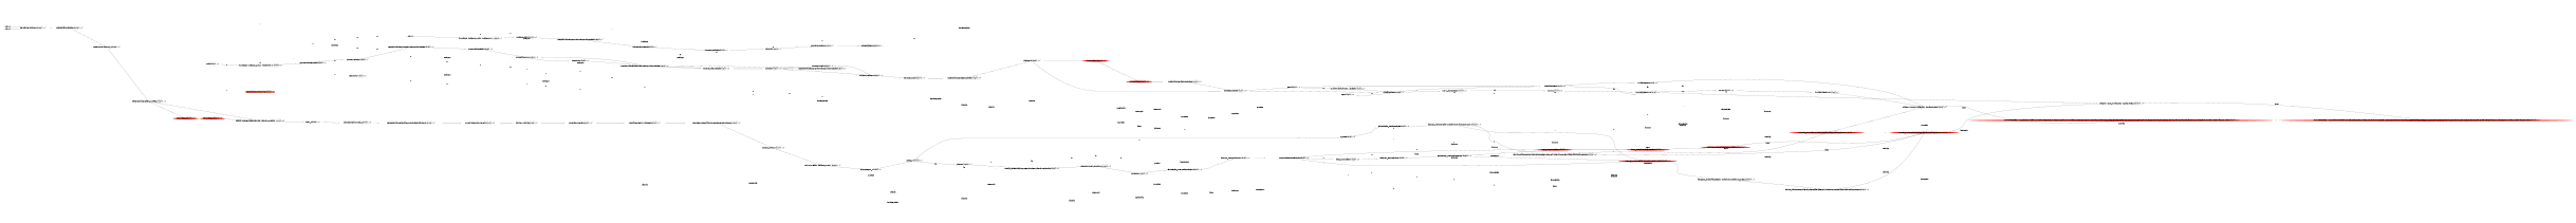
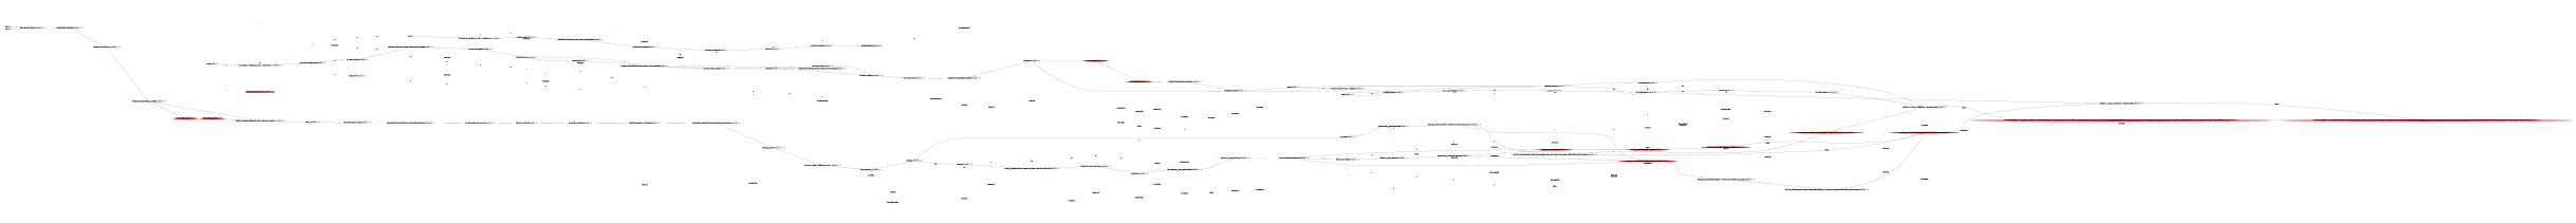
  digraph {
    rankdir=LR
    node [fillcolor=white shape=ellipse style=filled]
    edge [style=bold]
    n1 [label="InternalKeyContext<K> keyContext = new InternalKeyContextImpl<>(keyGroupRange,numberOfKeyGroups)@@@75@@@['0', '1', '0']"]
    n2 [fillcolor=red label="return new RocksDBKeyedStateBackend<>(this.userCodeClassLoader,this.instanceBasePath,this.optionsContainer,columnFamilyOptionsFactory,this.kvStateRegistry,this.keySerializerProvider.currentSchemaSerializer(),this.executionConfig,this.ttlTimeProvider,db,kvStateInformation,keyGroupPrefixBytes,cancelStreamRegistryForBackend,this.keyGroupCompressionDecorator,rocksDBResourceGuard,snapshotStrategy.checkpointSnapshotStrategy,snapshotStrategy.savepointSnapshotStrategy,writeBatchWrapper,defaultColumnFamilyHandle,nativeMetricMonitor,sharedRocksKeyBuilder,priorityQueueFactory,ttlCompactFiltersManager,keyContext,writeBatchSize)@@@76@@@['0', '1', '0']"]
    n3 [label="RocksDbTtlCompactFiltersManager ttlCompactFiltersManager = new RocksDbTtlCompactFiltersManager(ttlTimeProvider)@@@10@@@['1', '1', '0']"]
    n4 [label="ResourceGuard rocksDBResourceGuard = new ResourceGuard()@@@11@@@['1', '1', '0']"]
    n5 [fillcolor=red label="return new RocksDBKeyedStateBackend<>(this.userCodeClassLoader,this.instanceBasePath,this.optionsContainer,columnFamilyOptionsFactory,this.kvStateRegistry,this.keySerializerProvider.currentSchemaSerializer(),this.executionConfig,this.ttlTimeProvider,db,writeOptions,readOptions,kvStateInformation,keyGroupPrefixBytes,cancelStreamRegistryForBackend,this.keyGroupCompressionDecorator,rocksDBResourceGuard,snapshotStrategy.checkpointSnapshotStrategy,snapshotStrategy.savepointSnapshotStrategy,writeBatchWrapper,defaultColumnFamilyHandle,nativeMetricMonitor,sharedRocksKeyBuilder,priorityQueueFactory,ttlCompactFiltersManager,keyContext,writeBatchSize)@@@82@@@['1', '0', '0']"]
    n6 [label="restoreOperation = getRocksDBRestoreOperation(keyGroupPrefixBytes,cancelStreamRegistry,kvStateInformation,ttlCompactFiltersManager)@@@27@@@['1', '1', '0']"]
    n7 [label="snapshotStrategy = initializeSavepointAndCheckpointStrategies(cancelStreamRegistryForBackend,rocksDBResourceGuard,kvStateInformation,keyGroupPrefixBytes,db,backendUID,materializedSstFiles,lastCompletedCheckpointId)@@@44@@@['1', '0', '0']"]
    n8 [label="snapshotStrategy = initializeSavepointAndCheckpointStrategies(cancelStreamRegistryForBackend,rocksDBResourceGuard,kvStateInformation,keyGroupPrefixBytes,db,backendUID,materializedSstFiles,lastCompletedCheckpointId)@@@40@@@['0', '1', '0']"]
    n9 [label="SnapshotStrategy<K> snapshotStrategy@@@12@@@['1', '1', '0']"]
    n10 [label="RocksDBRestoreResult restoreResult = restoreOperation.restore()@@@28@@@['1', '1', '0']"]
    n11 [label="restoreOperation instanceof RocksDBIncrementalRestoreOperation@@@32@@@['1', '1', '0']" shape=diamond]
    n12 [fillcolor=red label="priorityQueueFactory = initPriorityQueueFactory(keyGroupPrefixBytes,kvStateInformation,db,readOptions,writeBatchWrapper,nativeMetricMonitor)@@@45@@@['1', '0', '0']"]
    n13 [fillcolor=red label="priorityQueueFactory = initPriorityQueueFactory(keyGroupPrefixBytes,kvStateInformation,db,writeBatchWrapper,nativeMetricMonitor)@@@41@@@['1', '1', '0']"]
    n14 [label="InternalKeyContext<K> keyContext = new InternalKeyContextImpl<>(keyGroupRange,numberOfKeyGroups)@@@81@@@['1', '0', '0']"]
    n15 [label="db = restoreResult.getDb()@@@29@@@['1', '1', '0']"]
    n16 [fillcolor=red label="writeBatchWrapper = new RocksDBWriteBatchWrapper(db,optionsContainer.getWriteOptions(),writeBatchSize)@@@38@@@['0', '1', '0']"]
    n17 [fillcolor=red label="writeBatchWrapper = new RocksDBWriteBatchWrapper(db,writeOptions,writeBatchSize)@@@42@@@['1', '0', '0']"]
    n18 [label="defaultColumnFamilyHandle = restoreResult.getDefaultColumnFamilyHandle()@@@30@@@['1', '1', '0']"]
    n19 [label="sharedRocksKeyBuilder = new RocksDBSerializedCompositeKeyBuilder<>(keySerializerProvider.currentSchemaSerializer(),keyGroupPrefixBytes,32)@@@39@@@['0', '1', '0']"]
    n20 [label="nativeMetricMonitor = restoreResult.getNativeMetricMonitor()@@@31@@@['1', '1', '0']"]
    n21 [label="IOUtils.closeQuietly(kvStateInfo.columnFamilyHandle)@@@52@@@['1', '1', '0']"]
    n22 [label="IOUtils.closeQuietly(db)@@@54@@@['1', '1', '0']"]
    n23 [label="RocksDBOperationUtils.addColumnFamilyOptionsToCloseLater(columnFamilyOptions,kvStateInfo.columnFamilyHandle)@@@51@@@['1', '1', '0']"]
    n24 [label="RocksDBOperationUtils.addColumnFamilyOptionsToCloseLater(columnFamilyOptions,kvStateInfo.columnFamilyHandle)@@@55@@@['1', '0', '0']"]
    n25 [label="IOUtils.closeAllQuietly(columnFamilyOptions)@@@56@@@['1', '1', '0']"]
    n26 [label="IOUtils.closeQuietly(restoreOperation)@@@55@@@['0', '1', '0']"]
    n27 [label="IOUtils.closeAllQuietly(columnFamilyHandles)@@@7@@@['0', '0', '1']"]
    n28 [label="backendUID = restoreResult.getBackendUID()@@@33@@@['1', '1', '0']"]
    n29 [label="materializedSstFiles = restoreResult.getRestoredSstFiles()@@@34@@@['1', '1', '0']"]
    n30 [label="lastCompletedCheckpointId = restoreResult.getLastCompletedCheckpointId()@@@35@@@['1', '1', '0']"]
    n31 [label="List<ColumnFamilyOptions> columnFamilyOptions = new ArrayList<>(columnFamilyDescriptors.size() + 1)@@@3@@@['0', '0', '1']"]
    n32 [label="IOUtils.closeAllQuietly(columnFamilyOptions)@@@9@@@['0', '0', '1']"]
    n33 [label="RocksDBOperationUtils.addColumnFamilyOptionsToCloseLater(columnFamilyOptions,defaultColumnFamilyHandle)@@@5@@@['0', '0', '1']"]
    n34 [label="columnFamilyDescriptors.forEach(null)@@@4@@@['0', '0', '1']"]
    n35 [fillcolor=lightgray label="IOUtils.closeQuietly(readOptions)@@@10@@@['0', '0', '1']"]
    n36 [label="IOUtils.closeQuietly(defaultColumnFamilyHandle)@@@6@@@['0', '0', '1']"]
    n37 [label="e instanceof BackendBuildingException@@@72@@@['1', '0', '0']" shape=diamond]
    n38 [label="LOG.error(errMsg,e)@@@77@@@['1', '0', '0']"]
    n39 [label="throw new BackendBuildingException(errMsg,e)@@@72@@@['1', '1', '0']"]
    n40 [label="throw new BackendBuildingException(errMsg,e)@@@78@@@['1', '0', '0']"]
    n41 [label="throw (BackendBuildingException)e@@@73@@@['1', '0', '0']"]
    n42 [label="Exception ex@@@63@@@['1', '1', '0']" shape=diamond]
    n43 [label="AbstractRocksDBRestoreOperation restoreOperation = null@@@9@@@['1', '1', '0']"]
    n44 [label="db = injectedTestDB@@@21@@@['1', '1', '0']"]
    n45 [label="defaultColumnFamilyHandle = injectedDefaultColumnFamilyHandle@@@22@@@['1', '1', '0']"]
    n46 [label="nativeMetricMonitor = nativeMetricOptions.isEnabled()? new RocksDBNativeMetricMonitor(nativeMetricOptions,metricGroup,db): null@@@23@@@['1', '1', '0']"]
    n47 [fillcolor=red label="writeOptions = new WriteOptions().setDisableWAL(true)@@@40@@@['1', '0', '0']"]
    n48 [label="RocksDBSerializedCompositeKeyBuilder<K> sharedRocksKeyBuilder@@@14@@@['1', '1', '0']"]
    n49 [label="int keyGroupPrefixBytes = RocksDBKeySerializationUtils.computeRequiredBytesInKeyGroupPrefix(numberOfKeyGroups)@@@15@@@['1', '1', '0']"]
    n50 [label="UUID backendUID = UUID.randomUUID()@@@17@@@['1', '1', '0']"]
    n51 [label="IOUtils.closeQuietly(nativeMetricMonitor)@@@49@@@['1', '1', '0']"]
    n52 [label="kvStateInformation.values()@@@50@@@['1', '1', '0']"]
    n53 [label="RocksDBOperationUtils.addColumnFamilyOptionsToCloseLater(columnFamilyOptions,defaultColumnFamilyHandle)@@@47@@@['1', '1', '0']"]
    n54 [label="IOUtils.closeQuietly(defaultColumnFamilyHandle)@@@48@@@['1', '1', '0']"]
    n55 [label="PriorityQueueSetFactory priorityQueueFactory@@@13@@@['1', '1', '0']"]
    n56 [label="RocksDB db = null@@@8@@@['1', '1', '0']"]
    n57 [label="e instanceof BackendBuildingException@@@66@@@['1', '1', '0']" shape=diamond]
    n58 [label="LOG.error(errMsg,e)@@@71@@@['0', '1', '0']"]
    n59 [label="String errMsg = \"Caught unexpected exception.\"@@@70@@@['0', '1', '0']"]
    n60 [label="SortedMap<Long,Set<StateHandleID>> materializedSstFiles = new TreeMap<>()@@@18@@@['1', '1', '0']"]
    n61 [label="long lastCompletedCheckpointId = -1L@@@19@@@['1', '1', '0']"]
    n62 [label="kvStateInformation.clear()@@@59@@@['1', '1', '0']"]
    n63 [label="FileUtils.deleteDirectory(instanceBasePath)@@@61@@@['1', '1', '0']"]
    n64 [fillcolor=red label="IOUtils.closeQuietly(readOptions)@@@62@@@['1', '0', '0']"]
    n65 [fillcolor=red label="IOUtils.closeQuietly(writeOptions)@@@63@@@['1', '0', '0']"]
    n66 [fillcolor=red label="WriteOptions writeOptions = null@@@7@@@['1', '0', '0']"]
    n67 [fillcolor=red label="ReadOptions readOptions = null@@@8@@@['1', '0', '0']"]
    n68 [label="LinkedHashMap<String,RocksDBKeyedStateBackend.RocksDbKvStateInfo> kvStateInformation = new LinkedHashMap<>()@@@7@@@['1', '1', '0']"]
    n69 [label="IOUtils.closeQuietly(writeBatchWrapper)@@@46@@@['1', '1', '0']"]
    n70 [label="ttlCompactFiltersManager.disposeAndClearRegisteredCompactionFactories()@@@58@@@['1', '1', '0']"]
    n71 [label="IOUtils.closeQuietly(optionsContainer)@@@57@@@['1', '1', '0']"]
    n72 [label="prepareDirectories()@@@26@@@['1', '1', '0']"]
    n73 [label="injectedTestDB != null@@@20@@@['1', '1', '0']" shape=diamond]
    n74 [label="Throwable e@@@43@@@['0', '1', '0']" shape=diamond]
    n75 [fillcolor=tomato label="RocksDBKeyedStateBackend.RocksDbKvStateInfo kvStateInfo@@@50@@@['0', '1', '0']" shape=box]
    n76 [label="IOUtils.closeQuietly(cancelStreamRegistryForBackend)@@@45@@@['1', '1', '0']"]
    n77 [label="List<ColumnFamilyOptions> columnFamilyOptions = new ArrayList<>(kvStateInformation.values().size())@@@44@@@['0', '1', '0']"]
    n78 [label="kvStateInformation.values()@@@54@@@['1', '0', '0']"]
    n79 [label="ttlCompactFiltersManager.disposeAndClearRegisteredCompactionFactories()@@@64@@@['1', '0', '0']"]
    n80 [fillcolor=red label="readOptions = RocksDBOperationUtils.createTotalOrderSeekReadOptions()@@@41@@@['1', '0', '0']"]
    n81 [label="Exception ex@@@69@@@['1', '0', '0']" shape=diamond]
    n82 [label="LOG.warn(\"Failed to instance base path for RocksDB: \" + instanceBasePath,ex)@@@64@@@['0', '1', '0']"]
    n83 [label="IOUtils.closeQuietly(db)@@@8@@@['0', '0', '1']"]
    n84 [fillcolor=lightgray label="build['0', '1', '0']" shape=diamond]
    n85 [label="RocksDBWriteBatchWrapper writeBatchWrapper = null@@@3@@@['1', '1', '0']"]
    n86 [label="ColumnFamilyHandle defaultColumnFamilyHandle = null@@@4@@@['1', '1', '0']"]
    n87 [label="CloseableRegistry cancelStreamRegistryForBackend = new CloseableRegistry()@@@6@@@['1', '1', '0']"]
    n88 [label="RocksDBNativeMetricMonitor nativeMetricMonitor = null@@@5@@@['1', '1', '0']"]
    n89 [fillcolor=lightgray label="close['0', '0', '1']" shape=diamond]
    n90 [fillcolor=lightgray label="build['1', '0', '0']" shape=diamond]
    n1 -> n2
    n1 -> n2 [label=keyContext style=solid]
    n3 -> n2 [label=ttlCompactFiltersManager style=solid]
    n3 -> n4
    n3 -> n5 [label=ttlCompactFiltersManager style=solid]
    n3 -> n6 [label=ttlCompactFiltersManager style=solid]
    n4 -> n2 [label=rocksDBResourceGuard style=solid]
    n4 -> n5 [label=rocksDBResourceGuard style=solid]
    n4 -> n7 [label=rocksDBResourceGuard style=solid]
    n4 -> n8 [label=rocksDBResourceGuard style=solid]
    n4 -> n9
    n5 -> n2 [label=0 style=dashed]
    n6 -> n10
    n6 -> n11 [label=restoreOperation style=solid]
    n7 -> n12
    n8 -> n13
    n9 -> n55
    n10 -> n15
    n11 -> n16
    n11 -> n28 [label=true style=dotted]
    n11 -> n28
    n11 -> n29 [label=true style=dotted]
    n11 -> n30 [label=true style=dotted]
    n11 -> n47
    n12 -> n5 [label=priorityQueueFactory style=solid]
    n12 -> n13 [label=0 style=dashed]
    n12 -> n14
    n13 -> n1
    n13 -> n2 [label=priorityQueueFactory style=solid]
    n13 -> n5 [label=sharedRocksKeyBuilder style=solid]
    n13 -> n7
    n14 -> n5 [label=keyContext style=solid]
    n14 -> n5
    n15 -> n2 [label=db style=solid]
    n15 -> n5 [label=db style=solid]
    n15 -> n7 [label=db style=solid]
    n15 -> n8 [label=db style=solid]
    n15 -> n12 [label=db style=solid]
    n15 -> n13 [label=db style=solid]
    n15 -> n16 [label=db style=solid]
    n15 -> n17 [label=db style=solid]
    n15 -> n18
    n16 -> n2 [label=writeBatchWrapper style=solid]
    n16 -> n13 [label=writeBatchWrapper style=solid]
    n16 -> n19
    n17 -> n5 [label=writeBatchWrapper style=solid]
    n17 -> n12 [label=writeBatchWrapper style=solid]
    n17 -> n13
    n18 -> n2 [label=defaultColumnFamilyHandle style=solid]
    n18 -> n5 [label=defaultColumnFamilyHandle style=solid]
    n18 -> n20
    n19 -> n2 [label=sharedRocksKeyBuilder style=solid]
    n19 -> n8
    n20 -> n2 [label=nativeMetricMonitor style=solid]
    n20 -> n5 [label=nativeMetricMonitor style=solid]
    n20 -> n11
    n20 -> n12 [label=nativeMetricMonitor style=solid]
    n20 -> n13 [label=nativeMetricMonitor style=solid]
    n21 -> n22
    n21 -> n23
    n22 -> n24
    n22 -> n25
    n22 -> n26
    n23 -> n21
    n23 -> n24
    n23 -> n27 [label=0 style=dashed]
    n24 -> n22
    n25 -> n71
    n26 -> n25
    n27 -> n83
    n28 -> n7 [label=backendUID style=solid]
    n28 -> n8 [label=backendUID style=solid]
    n28 -> n29
    n29 -> n7 [label=materializedSstFiles style=solid]
    n29 -> n8 [label=materializedSstFiles style=solid]
    n29 -> n30
    n30 -> n7 [label=lastCompletedCheckpointId style=solid]
    n30 -> n8 [label=lastCompletedCheckpointId style=solid]
    n30 -> n16
    n30 -> n47
    n31 -> n32 [label=columnFamilyOptions style=solid]
    n31 -> n33 [label=columnFamilyOptions style=solid]
    n31 -> n34
    n32 -> n35
    n33 -> n36
    n34 -> n33
    n36 -> n27
-   n37 -> n38 [label=false style=dotted]
+   n58 -> n38 [label=false style=dotted]
    n37 -> n39 [label=false style=dotted]
    n37 -> n39
    n37 -> n40 [label=false style=dotted]
    n37 -> n41
    n37 -> n41 [label=true style=dotted]
    n37 -> n42
    n38 -> n40
    n39 -> n1
    n39 -> n38
    n39 -> n38 [label=errMsg style=solid]
    n39 -> n40 [label=errMsg style=solid]
    n40 -> n14
    n41 -> n14
    n42 -> n82
    n42 -> n82 [label=true style=dotted]
    n43 -> n3
    n44 -> n2 [label=db style=solid]
    n44 -> n5 [label=db style=solid]
    n44 -> n7 [label=db style=solid]
    n44 -> n8 [label=db style=solid]
    n44 -> n12 [label=db style=solid]
    n44 -> n13 [label=db style=solid]
    n44 -> n16 [label=db style=solid]
    n44 -> n17 [label=db style=solid]
    n44 -> n45
    n44 -> n46 [label=db style=solid]
    n45 -> n2 [label=defaultColumnFamilyHandle style=solid]
    n45 -> n5 [label=defaultColumnFamilyHandle style=solid]
    n45 -> n46
    n46 -> n2 [label=nativeMetricMonitor style=solid]
    n46 -> n5 [label=nativeMetricMonitor style=solid]
    n46 -> n12 [label=nativeMetricMonitor style=solid]
    n46 -> n13 [label=nativeMetricMonitor style=solid]
    n46 -> n16
    n46 -> n47
    n47 -> n5 [label=writeOptions style=solid]
    n47 -> n16 [label=0 style=dashed]
    n47 -> n17 [label=writeOptions style=solid]
    n47 -> n80
    n48 -> n49
    n49 -> n2 [label=keyGroupPrefixBytes style=solid]
    n49 -> n5 [label=keyGroupPrefixBytes style=solid]
    n49 -> n6 [label=keyGroupPrefixBytes style=solid]
    n49 -> n7 [label=keyGroupPrefixBytes style=solid]
    n49 -> n8 [label=keyGroupPrefixBytes style=solid]
    n49 -> n12 [label=keyGroupPrefixBytes style=solid]
    n49 -> n13 [label=keyGroupPrefixBytes style=solid]
    n49 -> n19 [label=keyGroupPrefixBytes style=solid]
    n49 -> n50
    n50 -> n7 [label=backendUID style=solid]
    n50 -> n8 [label=backendUID style=solid]
    n50 -> n60
    n51 -> n23
    n51 -> n52
    n52 -> n23
    n53 -> n54
    n54 -> n51
    n55 -> n48
    n56 -> n43
    n57 -> n37
    n57 -> n39 [label=false style=dotted]
    n57 -> n58 [label=false style=dotted]
    n57 -> n59
    n57 -> n59 [label=false style=dotted]
    n58 -> n39
    n59 -> n39 [label=errMsg style=solid]
    n59 -> n58 [label=errMsg style=solid]
    n59 -> n58
    n60 -> n7 [label=materializedSstFiles style=solid]
    n60 -> n8 [label=materializedSstFiles style=solid]
    n60 -> n61
    n61 -> n7 [label=lastCompletedCheckpointId style=solid]
    n61 -> n8 [label=lastCompletedCheckpointId style=solid]
    n61 -> n73
    n62 -> n63
    n62 -> n64
    n63 -> n42
    n63 -> n57
    n64 -> n65
    n65 -> n79
    n66 -> n67
    n67 -> n68
    n68 -> n2 [label=kvStateInformation style=solid]
    n68 -> n5 [label=kvStateInformation style=solid]
    n68 -> n6 [label=kvStateInformation style=solid]
    n68 -> n7 [label=kvStateInformation style=solid]
    n68 -> n8 [label=kvStateInformation style=solid]
    n68 -> n12 [label=kvStateInformation style=solid]
    n68 -> n13 [label=kvStateInformation style=solid]
    n68 -> n56
    n69 -> n24 [label=columnFamilyOptions style=solid]
    n69 -> n51 [label=columnFamilyOptions style=solid]
    n69 -> n53
    n69 -> n70 [label=columnFamilyOptions style=solid]
    n70 -> n62
    n71 -> n70
    n72 -> n6
    n73 -> n6 [label=false style=dotted]
    n73 -> n10 [label=false style=dotted]
    n73 -> n11 [label=false style=dotted]
    n73 -> n15 [label=false style=dotted]
    n73 -> n18 [label=false style=dotted]
    n73 -> n20 [label=false style=dotted]
    n73 -> n44 [label=true style=dotted]
    n73 -> n44
    n73 -> n45 [label=true style=dotted]
    n73 -> n46 [label=true style=dotted]
    n73 -> n72
    n73 -> n72 [label=false style=dotted]
    n74 -> n21 [label=true style=dotted]
    n74 -> n22 [label=true style=dotted]
    n74 -> n23 [label=true style=dotted]
    n74 -> n25 [label=true style=dotted]
    n74 -> n26 [label=true style=dotted]
    n74 -> n51 [label=true style=dotted]
    n74 -> n52 [label=true style=dotted]
    n74 -> n53 [label=true style=dotted]
    n74 -> n54 [label=true style=dotted]
    n74 -> n57 [label=true style=dotted]
    n74 -> n62 [label=true style=dotted]
    n74 -> n63 [label=true style=dotted]
    n74 -> n69 [label=true style=dotted]
    n74 -> n70 [label=true style=dotted]
    n74 -> n71 [label=true style=dotted]
    n74 -> n75 [label=true style=dotted]
    n74 -> n76 [label=true style=dotted]
    n74 -> n77 [label=true style=dotted]
    n74 -> n77
    n76 -> n21 [label=true style=dotted]
    n76 -> n22 [label=true style=dotted]
    n76 -> n23 [label=true style=dotted]
    n76 -> n24 [label=true style=dotted]
    n76 -> n25 [label=true style=dotted]
    n76 -> n37 [label=true style=dotted]
    n76 -> n42 [label=true style=dotted]
    n76 -> n51 [label=true style=dotted]
    n76 -> n52 [label=true style=dotted]
    n76 -> n53 [label=true style=dotted]
    n76 -> n54 [label=true style=dotted]
    n76 -> n62 [label=true style=dotted]
    n76 -> n63 [label=true style=dotted]
    n76 -> n64 [label=true style=dotted]
    n76 -> n65 [label=true style=dotted]
    n76 -> n69 [label=true style=dotted]
    n76 -> n69
    n76 -> n70 [label=true style=dotted]
    n76 -> n71 [label=true style=dotted]
    n76 -> n78 [label=true style=dotted]
    n76 -> n79 [label=true style=dotted]
    n77 -> n23 [label=columnFamilyOptions style=solid]
    n77 -> n25 [label=columnFamilyOptions style=solid]
    n77 -> n53 [label=columnFamilyOptions style=solid]
    n77 -> n76
    n79 -> n63
    n80 -> n5 [label=readOptions style=solid]
    n80 -> n12 [label=readOptions style=solid]
    n80 -> n17
    n81 -> n57
    n81 -> n57 [label=true style=dotted]
    n82 -> n57
    n83 -> n32
    n84 -> n85
    n85 -> n86
    n86 -> n34 [label=0 style=dashed]
    n86 -> n88
    n87 -> n2 [label=cancelStreamRegistryForBackend style=solid]
    n87 -> n5 [label=cancelStreamRegistryForBackend style=solid]
    n87 -> n7 [label=cancelStreamRegistryForBackend style=solid]
    n87 -> n8 [label=cancelStreamRegistryForBackend style=solid]
    n87 -> n66
    n87 -> n68
    n88 -> n87
    n89 -> n31
    n90 -> n85
  }
